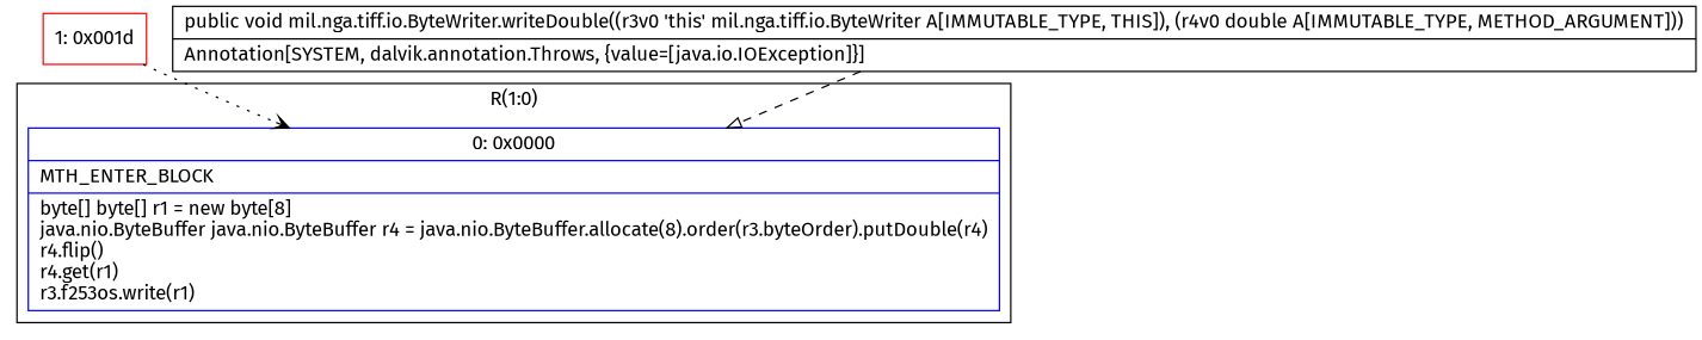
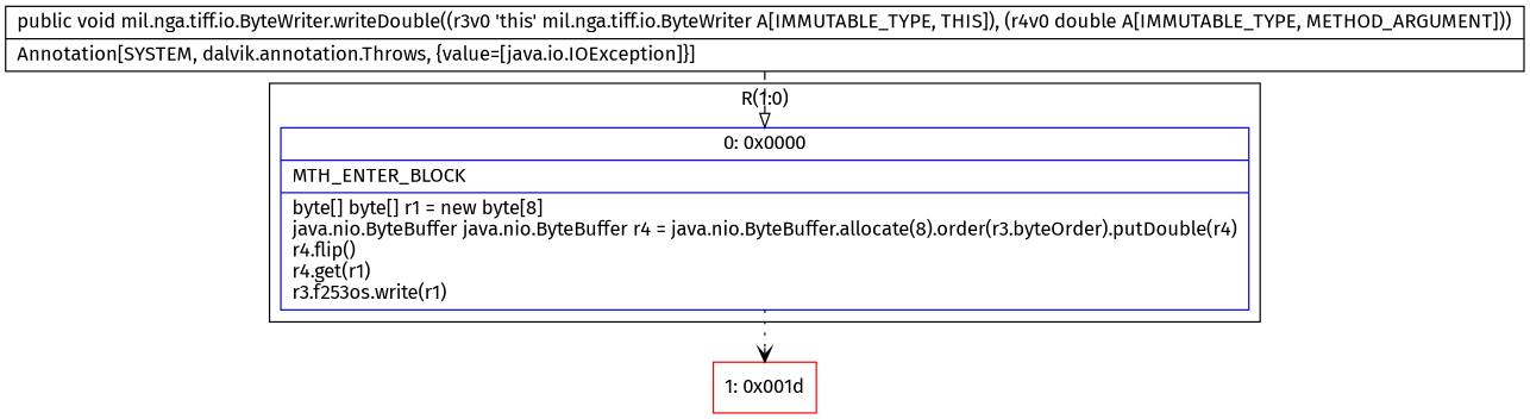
  digraph {
    fontname="Fira Sans"
    node [shape=record fontname="Fira Sans"]
    edge [fontname="Fira Sans"]
    n1 [color=blue label="{0\:\ 0x0000|MTH_ENTER_BLOCK\l|byte[] byte[] r1 = new byte[8]\ljava.nio.ByteBuffer java.nio.ByteBuffer r4 = java.nio.ByteBuffer.allocate(8).order(r3.byteOrder).putDouble(r4)\lr4.flip()\lr4.get(r1)\lr3.f253os.write(r1)\l}"]
    n2 [color=red label="{1\:\ 0x001d}"]
    n3 [label="{public void mil.nga.tiff.io.ByteWriter.writeDouble((r3v0 'this' mil.nga.tiff.io.ByteWriter A[IMMUTABLE_TYPE, THIS]), (r4v0 double A[IMMUTABLE_TYPE, METHOD_ARGUMENT]))  | Annotation[SYSTEM, dalvik.annotation.Throws, \{value=[java.io.IOException]\}]\l}"]
    subgraph cluster_1 {
      label="R(1:0)"
      n1
    }
-   n2 -> n1 [style=dotted arrowhead=vee]
+   n1 -> n2 [style=dotted arrowhead=vee]
    n3 -> n1 [style=dashed arrowhead=onormal]
  }
